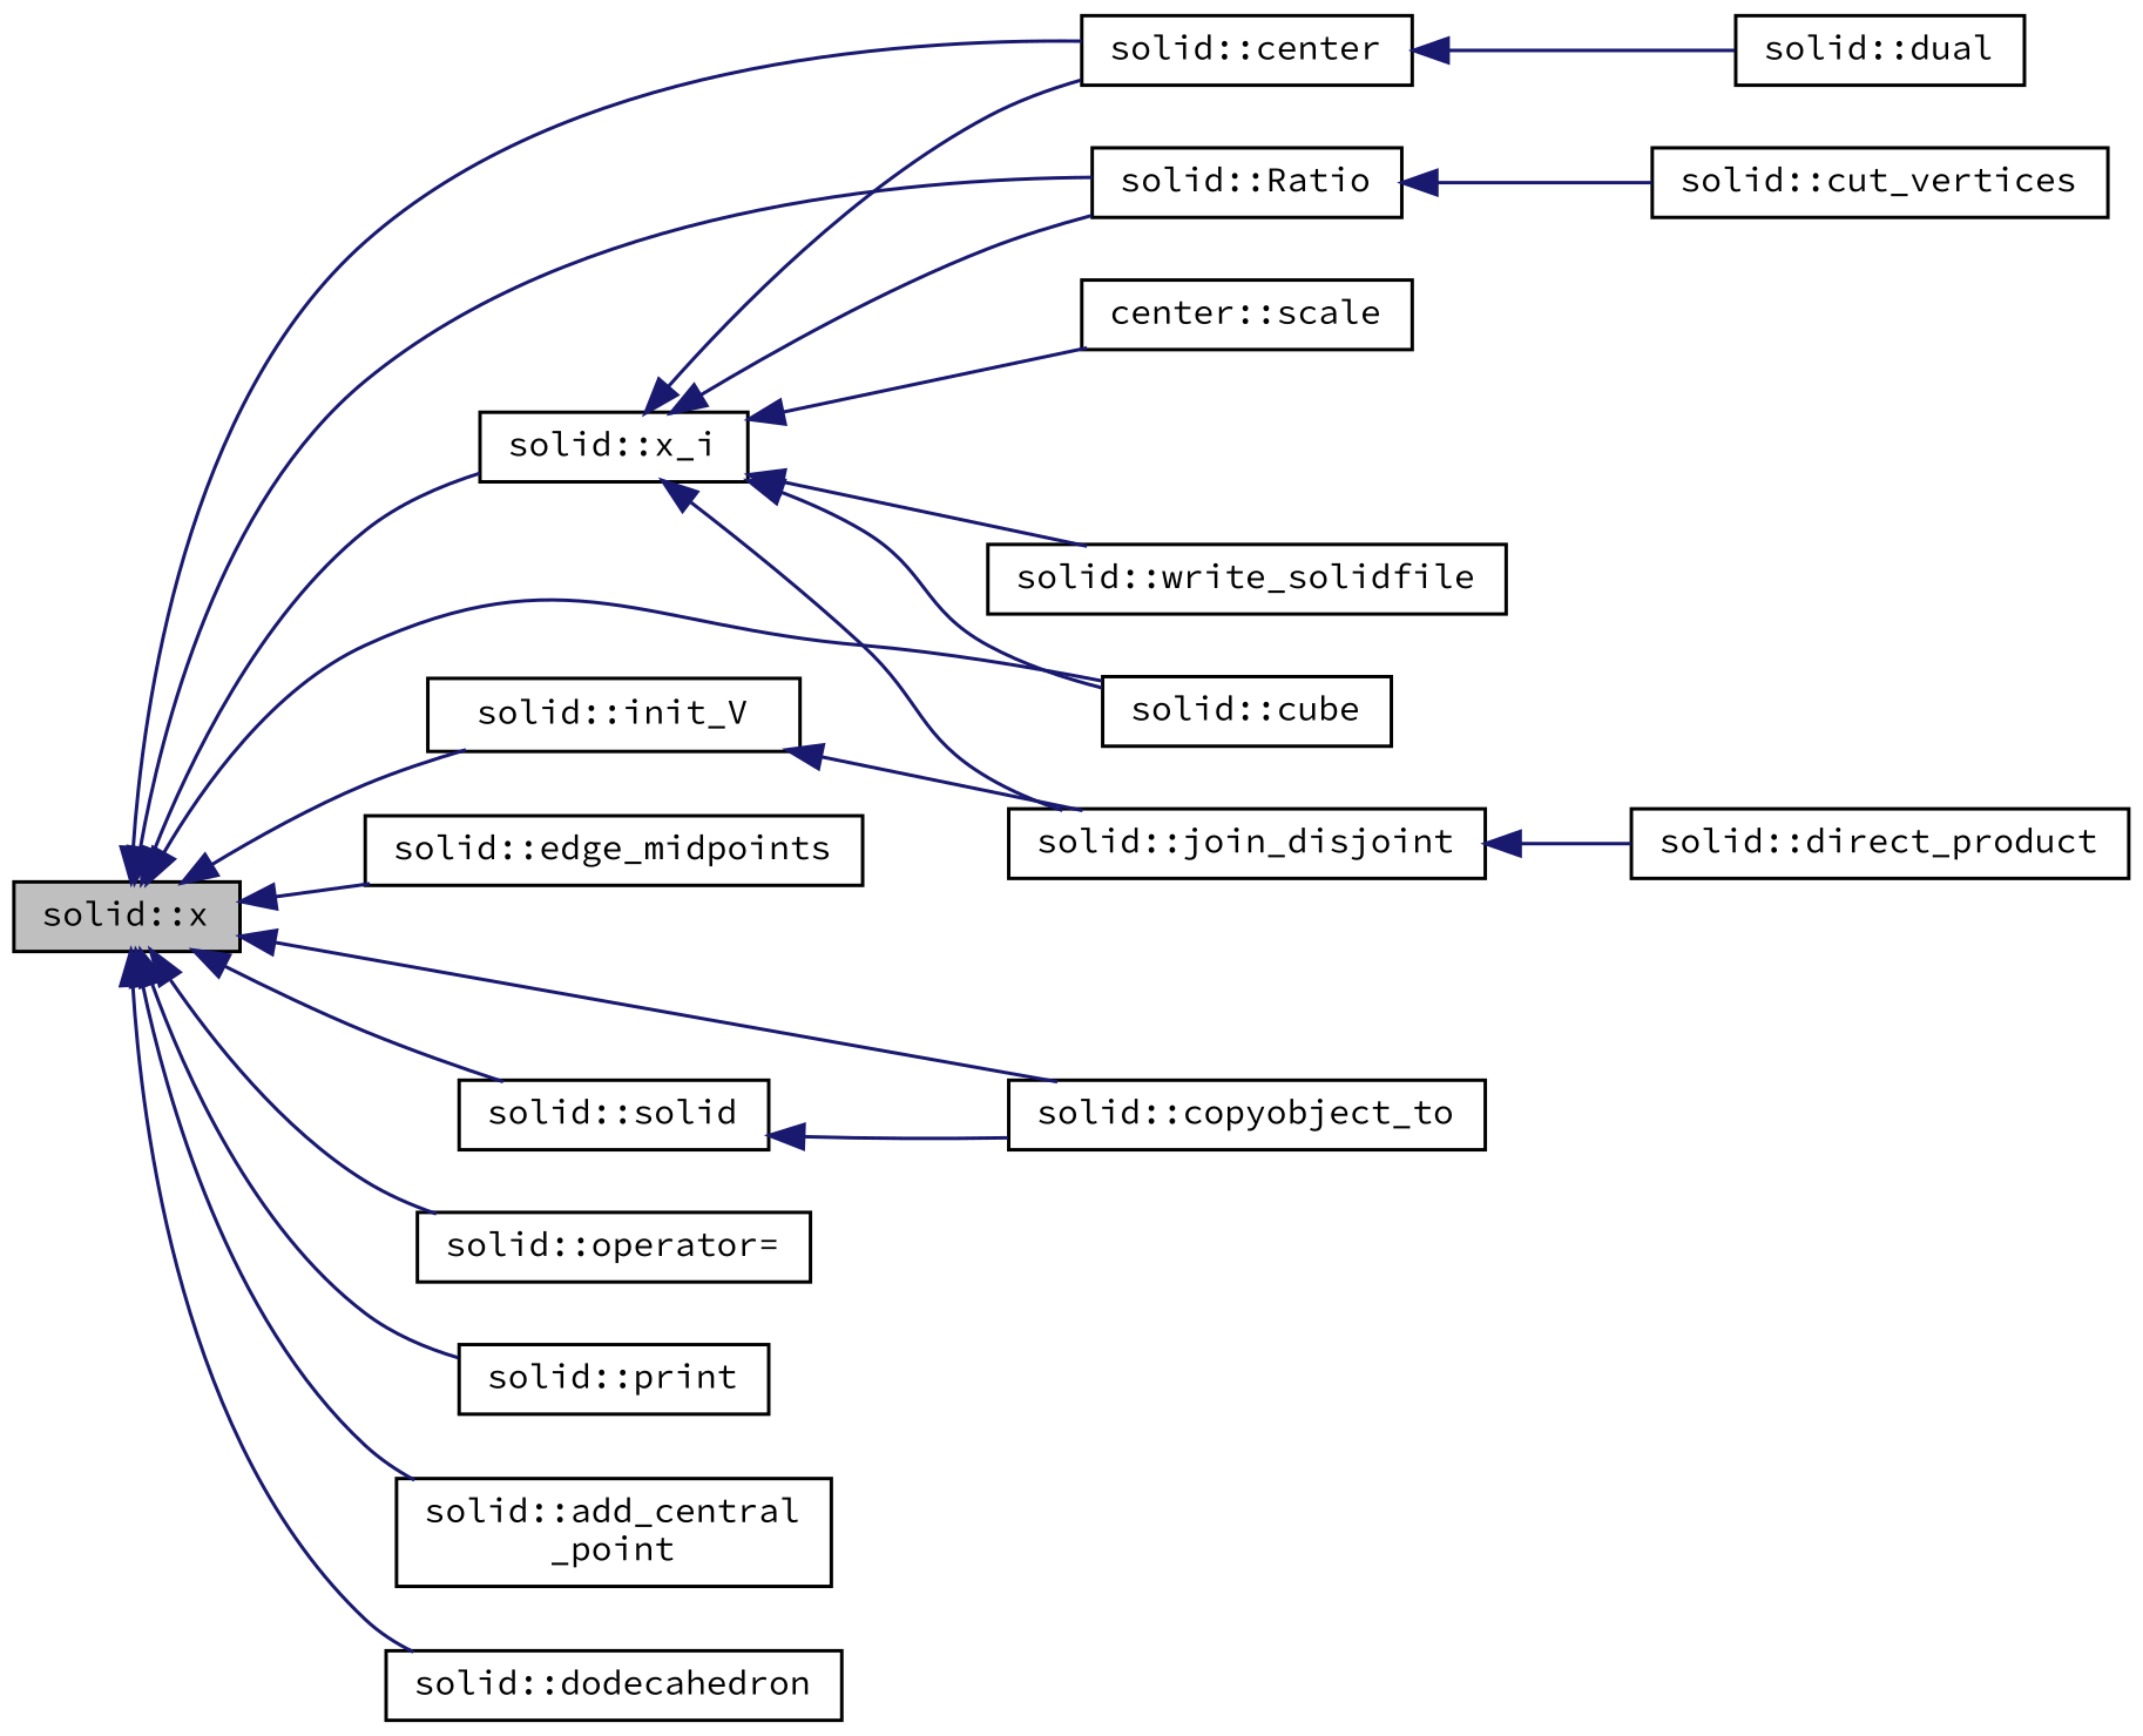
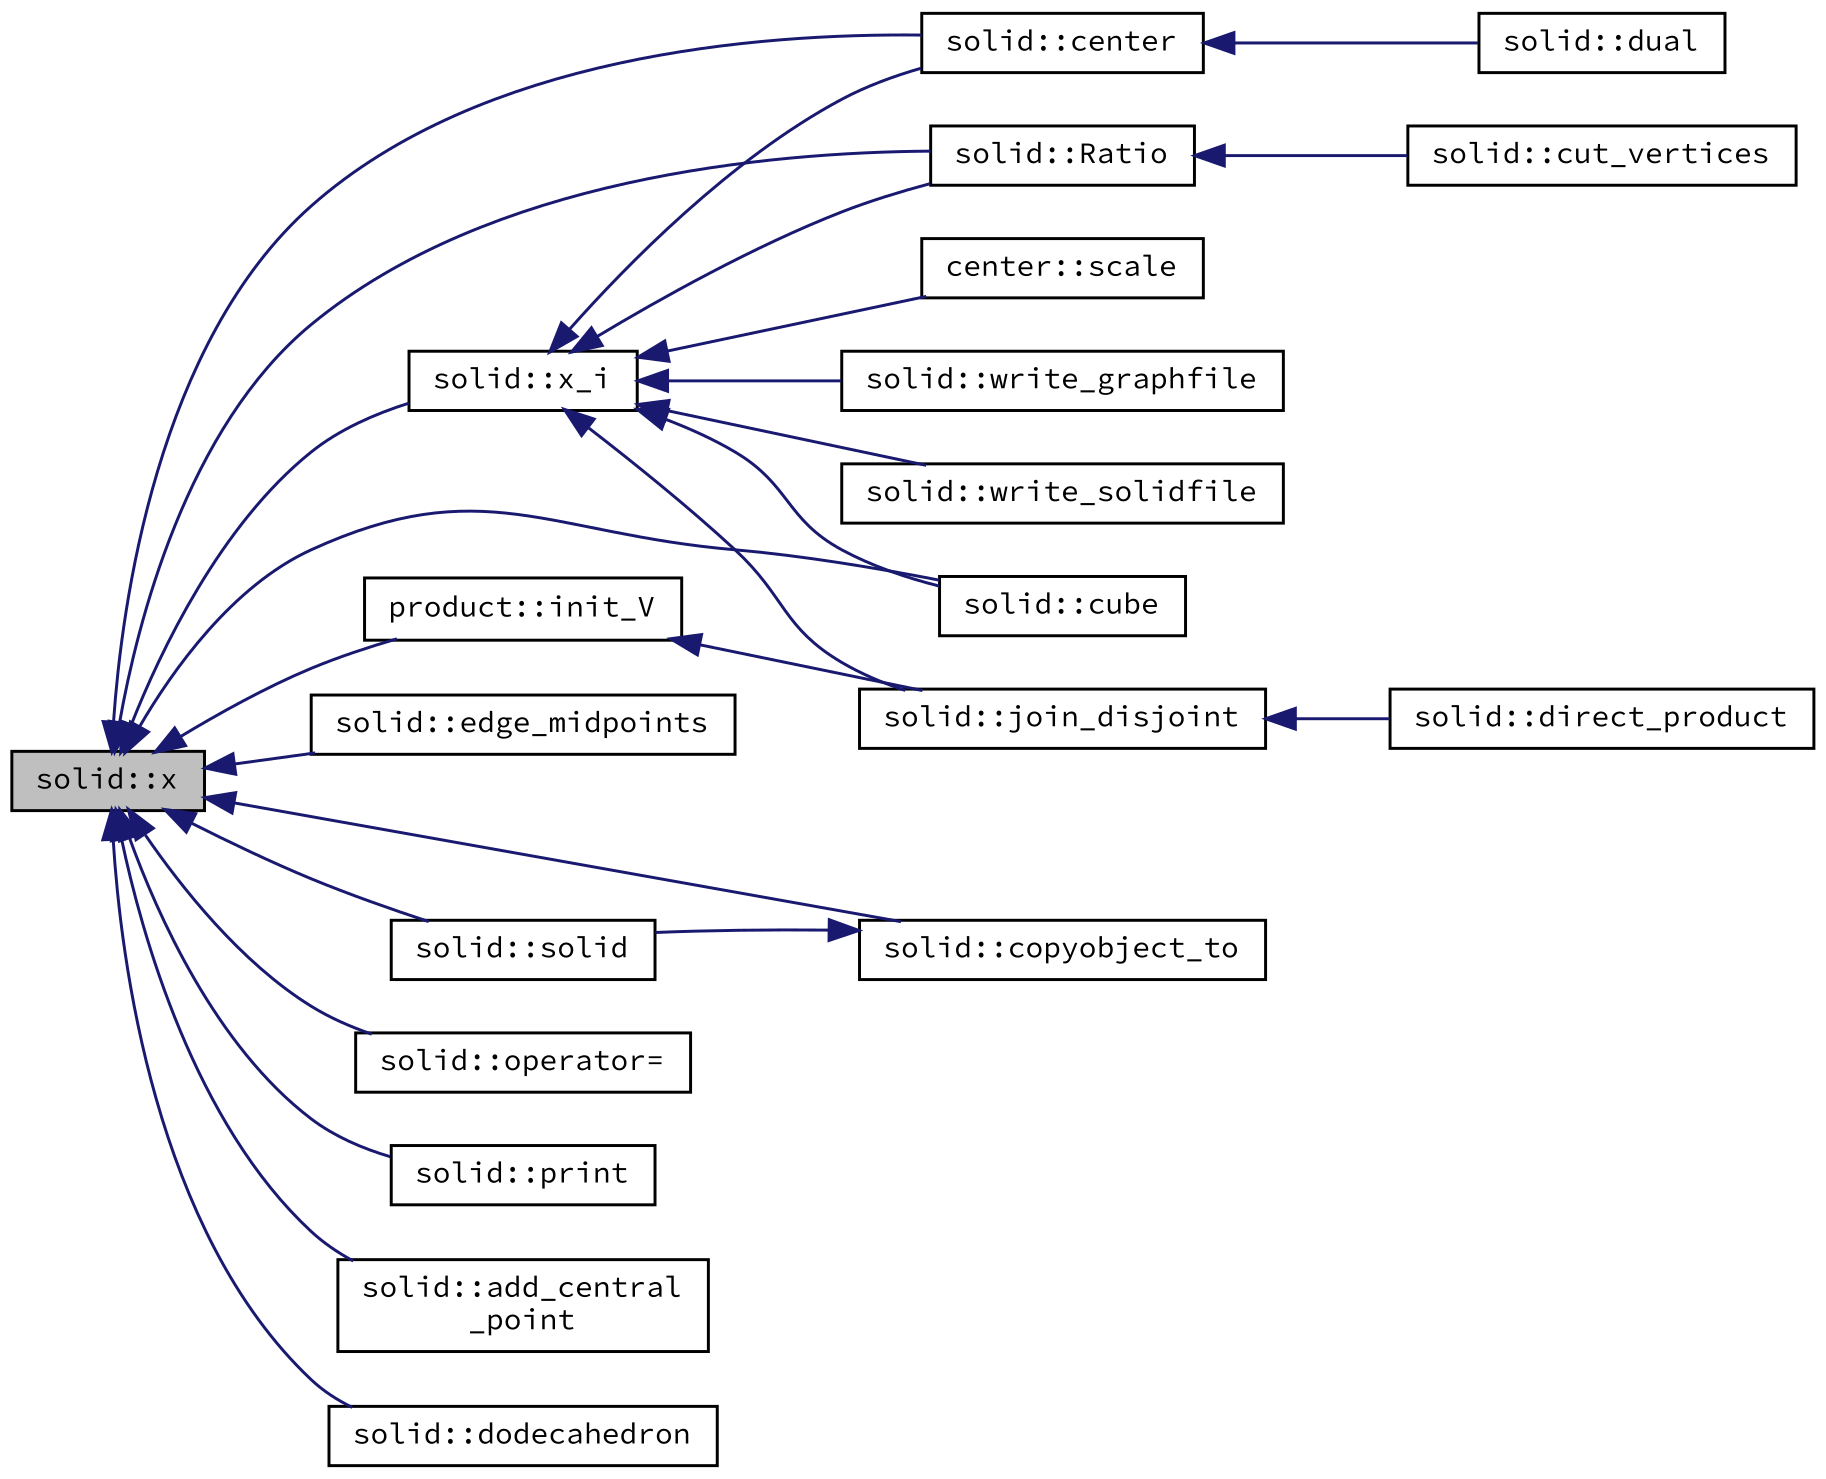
  digraph {
    fontname="Source Code Pro"
    rankdir=LR
    node [color=black fillcolor=white fontname="Source Code Pro" fontsize=10 shape=record style=filled]
    edge [color=midnightblue dir=back fontname="Source Code Pro" fontsize=10 labelfontname=Helvetica labelfontsize=10 style=solid]
    n1 [fillcolor=grey75 fontcolor=black height=0.2 label="solid::x" width=0.4]
    n2 [height=0.2 label="solid::x_i" width=0.4]
    n3 [height=0.2 label="solid::center" width=0.4]
    n4 [height=0.2 label="solid::Ratio" width=0.4]
    n5 [height=0.2 label="solid::edge_midpoints" width=0.4]
    n6 [height=0.2 label="solid::cube" width=0.4]
-   n7 [height=0.2 label="solid::init_V" width=0.4]
+   n7 [height=0.2 label="product::init_V" width=0.4]
    n8 [height=0.2 label="solid::solid" width=0.4]
    n9 [height=0.2 label="solid::operator=" width=0.4]
    n10 [height=0.2 label="solid::copyobject_to" width=0.4]
    n11 [height=0.2 label="solid::print" width=0.4]
    n12 [height=0.2 label="solid::add_central\l_point" width=0.4]
    n13 [height=0.2 label="solid::dodecahedron" width=0.4]
    n14 [height=0.2 label="solid::join_disjoint" width=0.4]
    n15 [height=0.2 label="center::scale" width=0.4]
+   n16 [height=0.2 label="solid::write_graphfile" width=0.4]
    n17 [height=0.2 label="solid::write_solidfile" width=0.4]
    n18 [height=0.2 label="solid::dual" width=0.4]
    n19 [height=0.2 label="solid::cut_vertices" width=0.4]
    n20 [height=0.2 label="solid::direct_product" width=0.4]
    n1 -> n2
    n1 -> n3
    n1 -> n4
    n1 -> n5
    n1 -> n6
    n1 -> n7
    n1 -> n8
    n1 -> n9
    n1 -> n10
    n1 -> n11
    n1 -> n12
    n1 -> n13
    n2 -> n3
    n2 -> n4
    n2 -> n6
    n2 -> n14
    n2 -> n15
+   n2 -> n16
    n2 -> n17
    n3 -> n18
    n4 -> n19
    n7 -> n14
-   n8 -> n10
+   n10 -> n8
    n14 -> n20
  }
